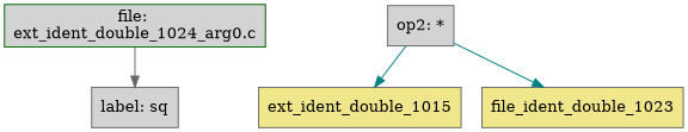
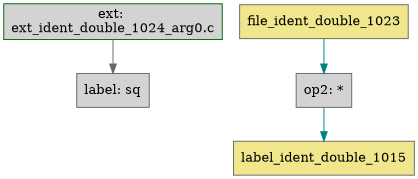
  digraph {
    node [color=gray40 fillcolor=lightgrey shape=box style=filled]
    edge [color=teal]
-   n1 [color=darkgreen label="file: \next_ident_double_1024_arg0.c"]
+   n1 [color=darkgreen label="ext: \next_ident_double_1024_arg0.c"]
    n2 [label="label: sq"]
    n3 [label="op2: *"]
-   n4 [fillcolor=khaki label=ext_ident_double_1015]
+   n4 [fillcolor=khaki label=label_ident_double_1015]
    n5 [fillcolor=khaki label=file_ident_double_1023]
    n1 -> n2 [color=gray40]
    n3 -> n4
-   n3 -> n5
+   n5 -> n3
  }
